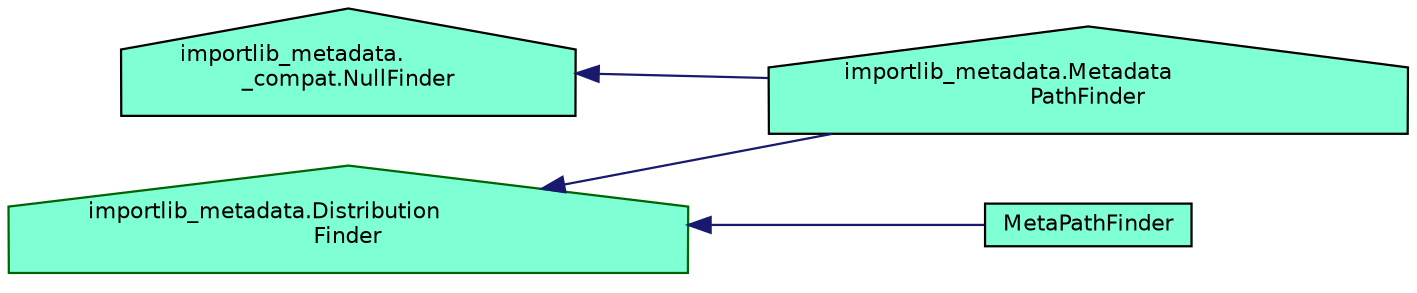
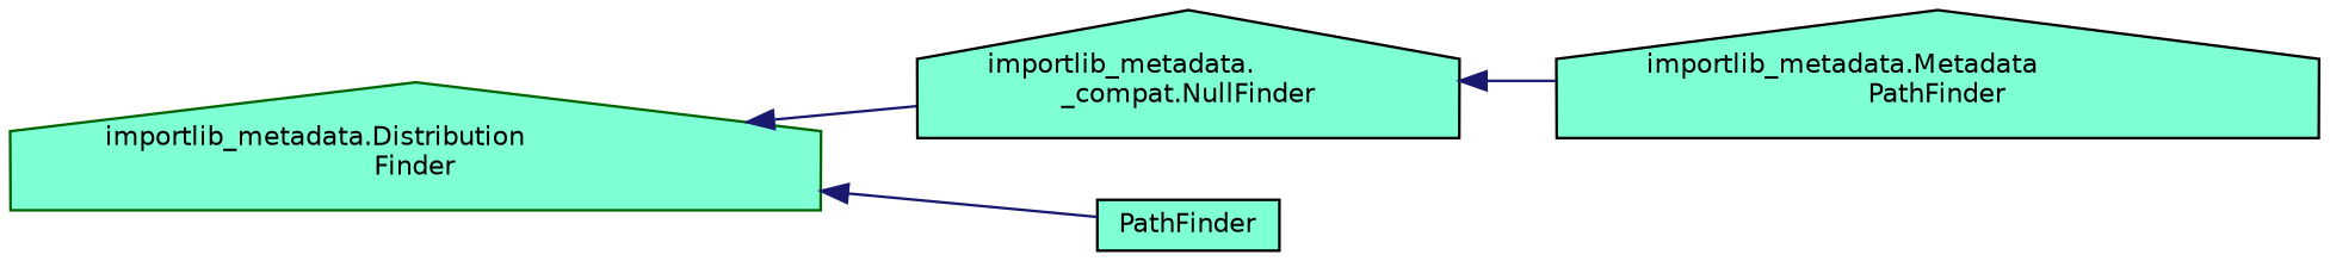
  digraph {
    rankdir=LR
    node [color=black fillcolor=aquamarine fontname=Helvetica fontsize=10 shape=house style=filled]
    edge [color=midnightblue dir=back fontname=Helvetica fontsize=10 labelfontname=Helvetica labelfontsize=10 style=solid]
    n1 [height=0.2 label="importlib_metadata.\l_compat.NullFinder" width=0.4]
    n2 [height=0.2 label="importlib_metadata.Metadata\lPathFinder" width=0.4]
-   n3 [height=0.2 label=MetaPathFinder shape=box width=0.4]
+   n3 [height=0.2 label=PathFinder shape=box width=0.4]
    n4 [color=darkgreen height=0.2 label="importlib_metadata.Distribution\lFinder" width=0.4]
    n1 -> n2
-   n4 -> n2
+   n4 -> n1
    n4 -> n3
  }
